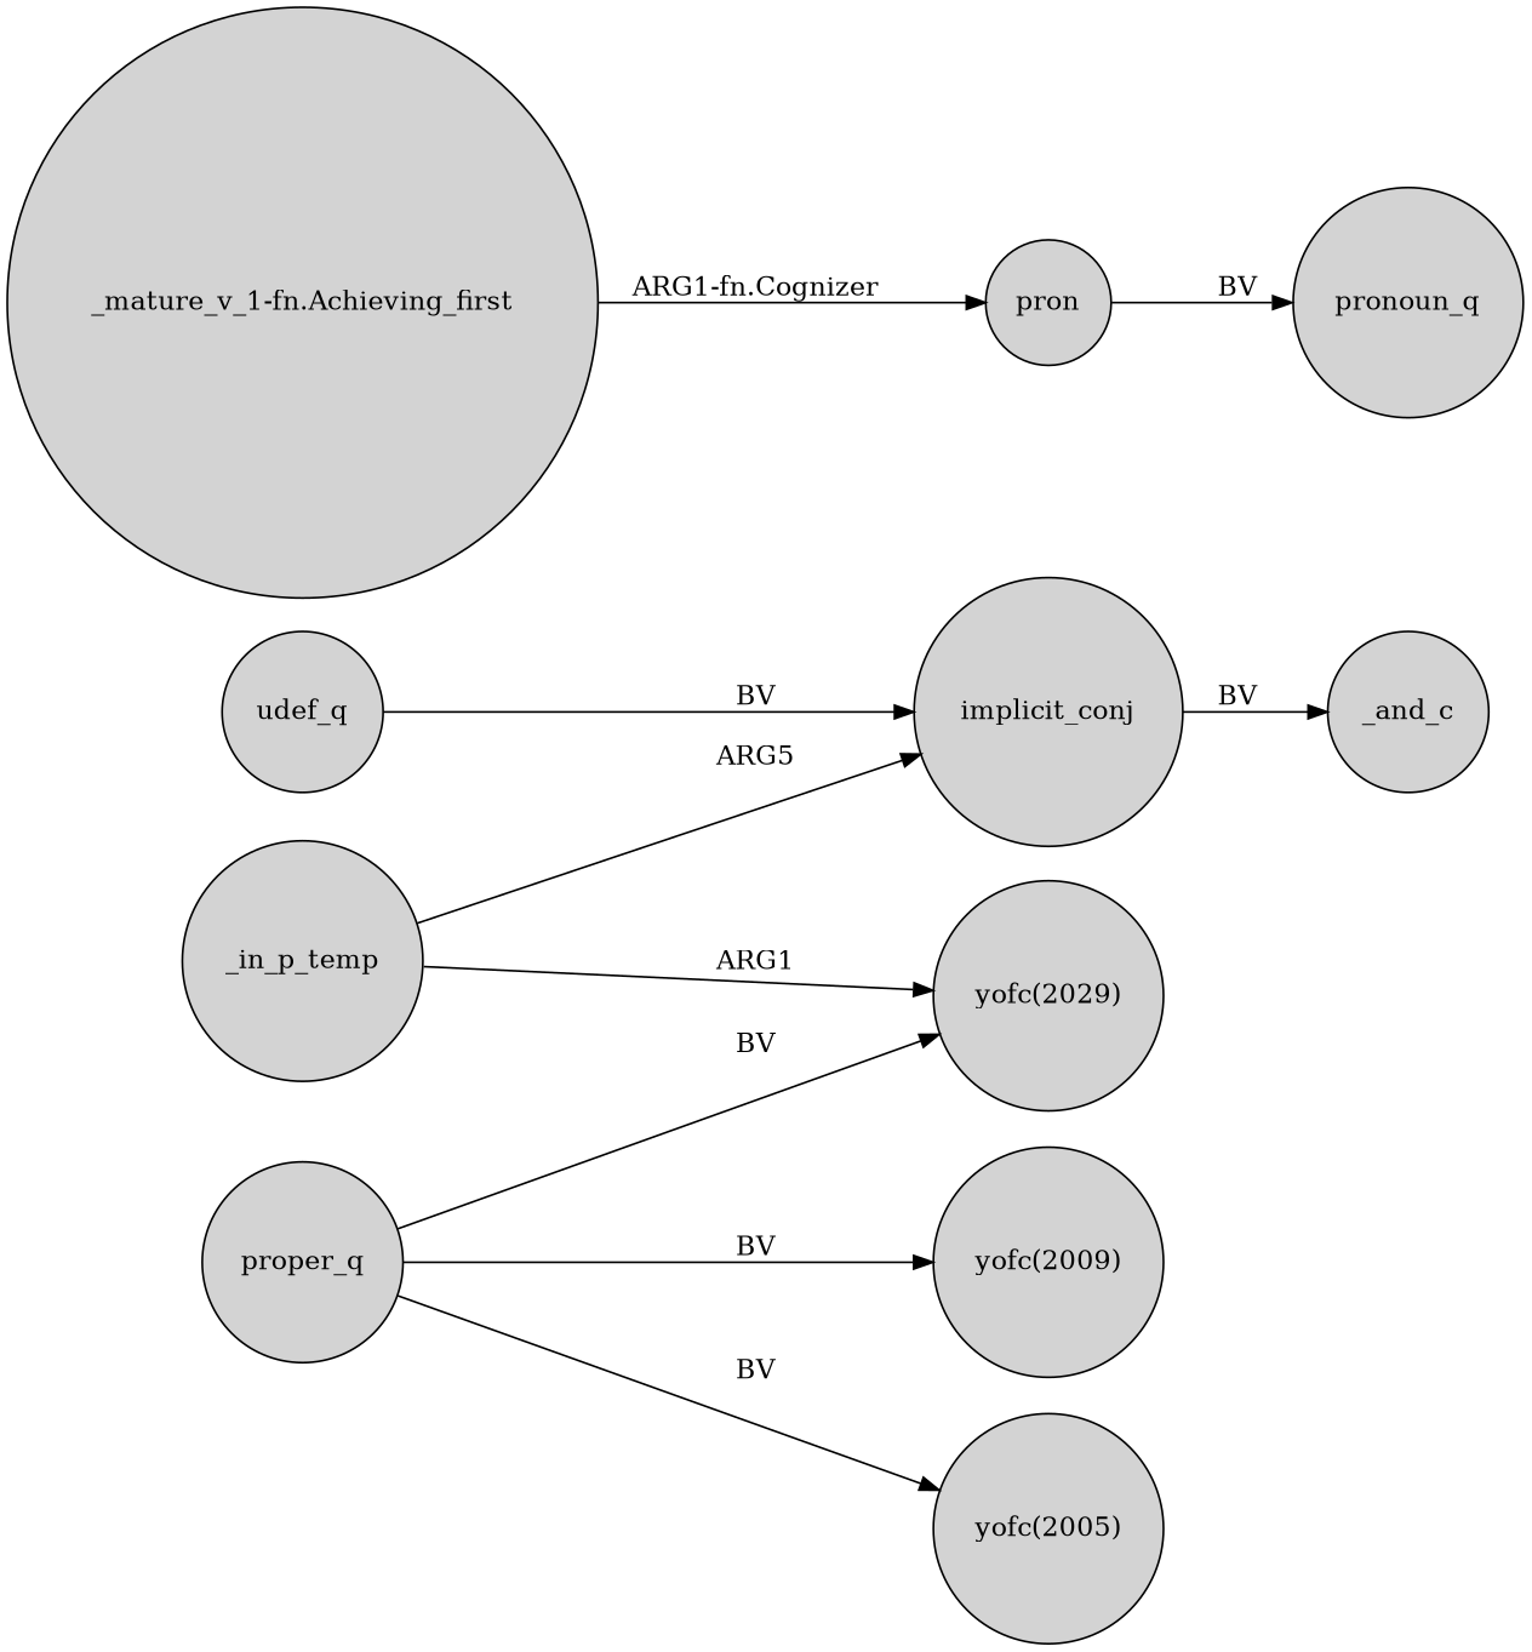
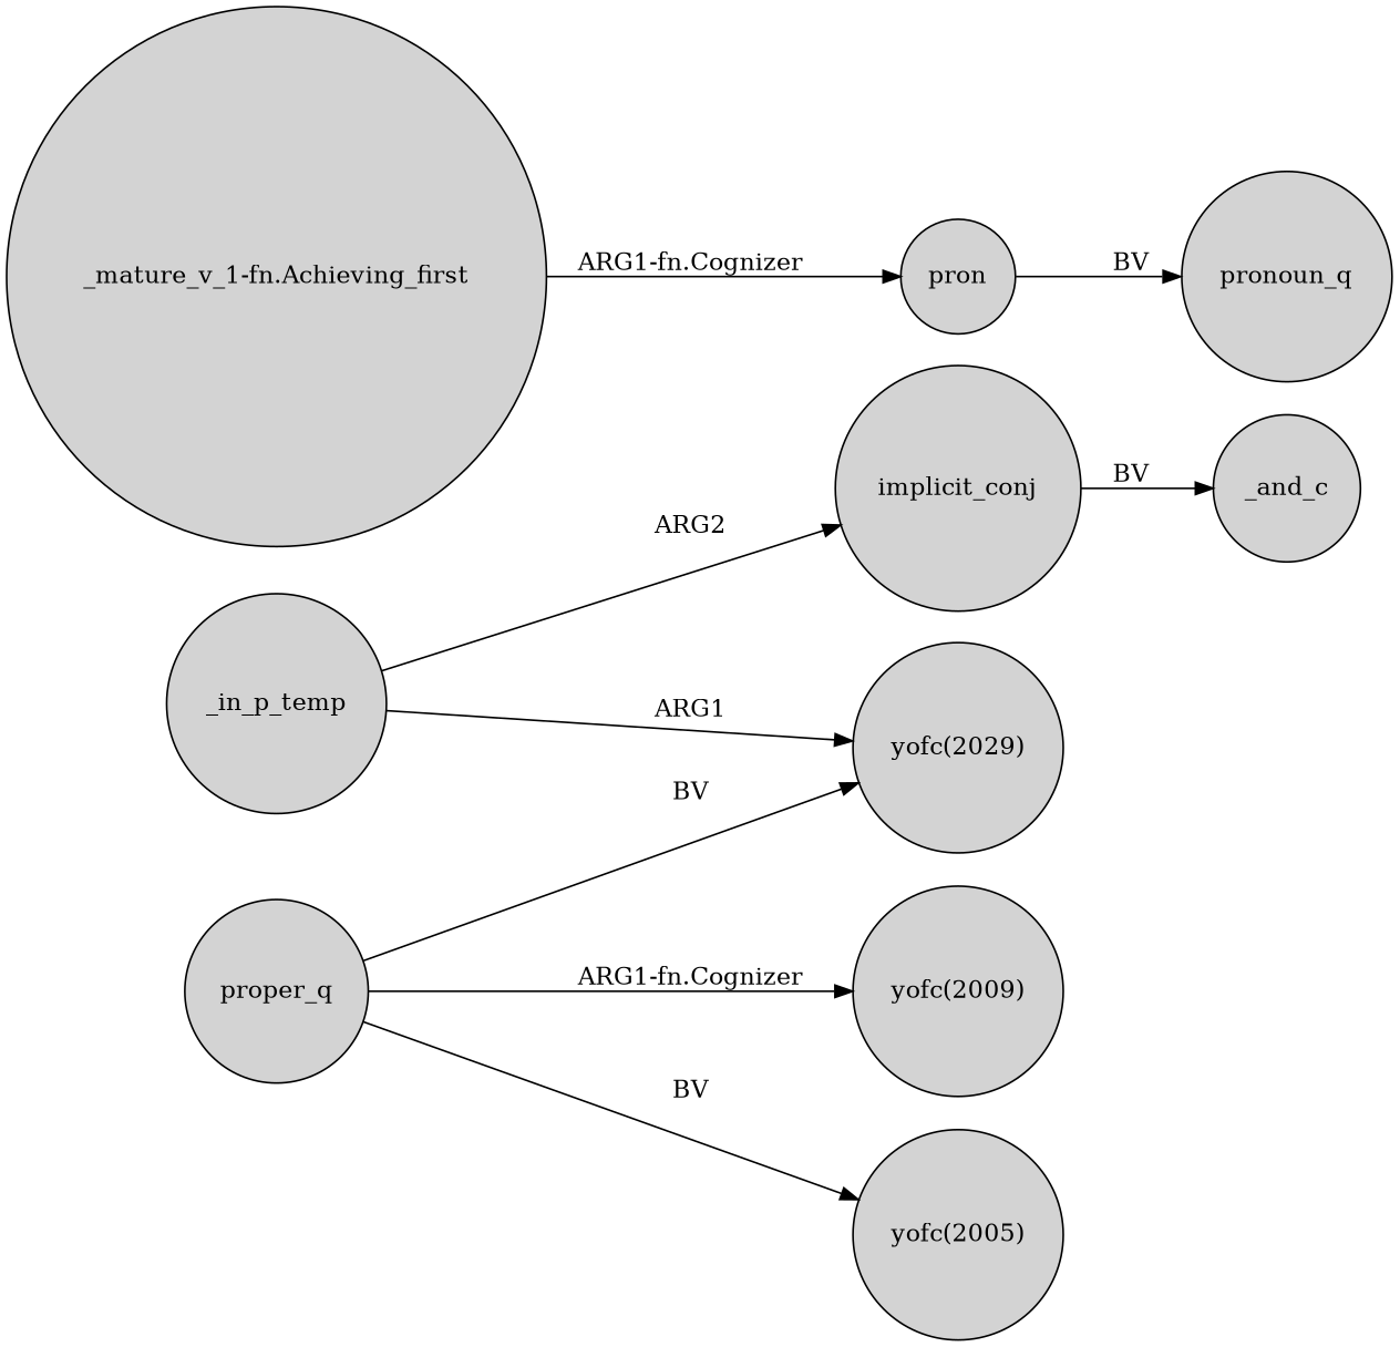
  digraph {
    rankdir=LR
    node [shape=circle style=filled]
    _in_p_temp
    implicit_conj
    "yofc(2029)"
    "_mature_v_1-fn.Achieving_first"
    pron
    _and_c
    pronoun_q
    proper_q
    "yofc(2009)"
    "yofc(2005)"
-   udef_q
-   _in_p_temp -> implicit_conj [label=ARG5]
+   _in_p_temp -> implicit_conj [label=ARG2]
    _in_p_temp -> "yofc(2029)" [label=ARG1]
    implicit_conj -> _and_c [label=BV]
    "_mature_v_1-fn.Achieving_first" -> pron [label="ARG1-fn.Cognizer"]
    pron -> pronoun_q [label=BV]
    proper_q -> "yofc(2029)" [label=BV]
-   proper_q -> "yofc(2009)" [label=BV]
+   proper_q -> "yofc(2009)" [label="ARG1-fn.Cognizer"]
    proper_q -> "yofc(2005)" [label=BV]
-   udef_q -> implicit_conj [label=BV]
  }
